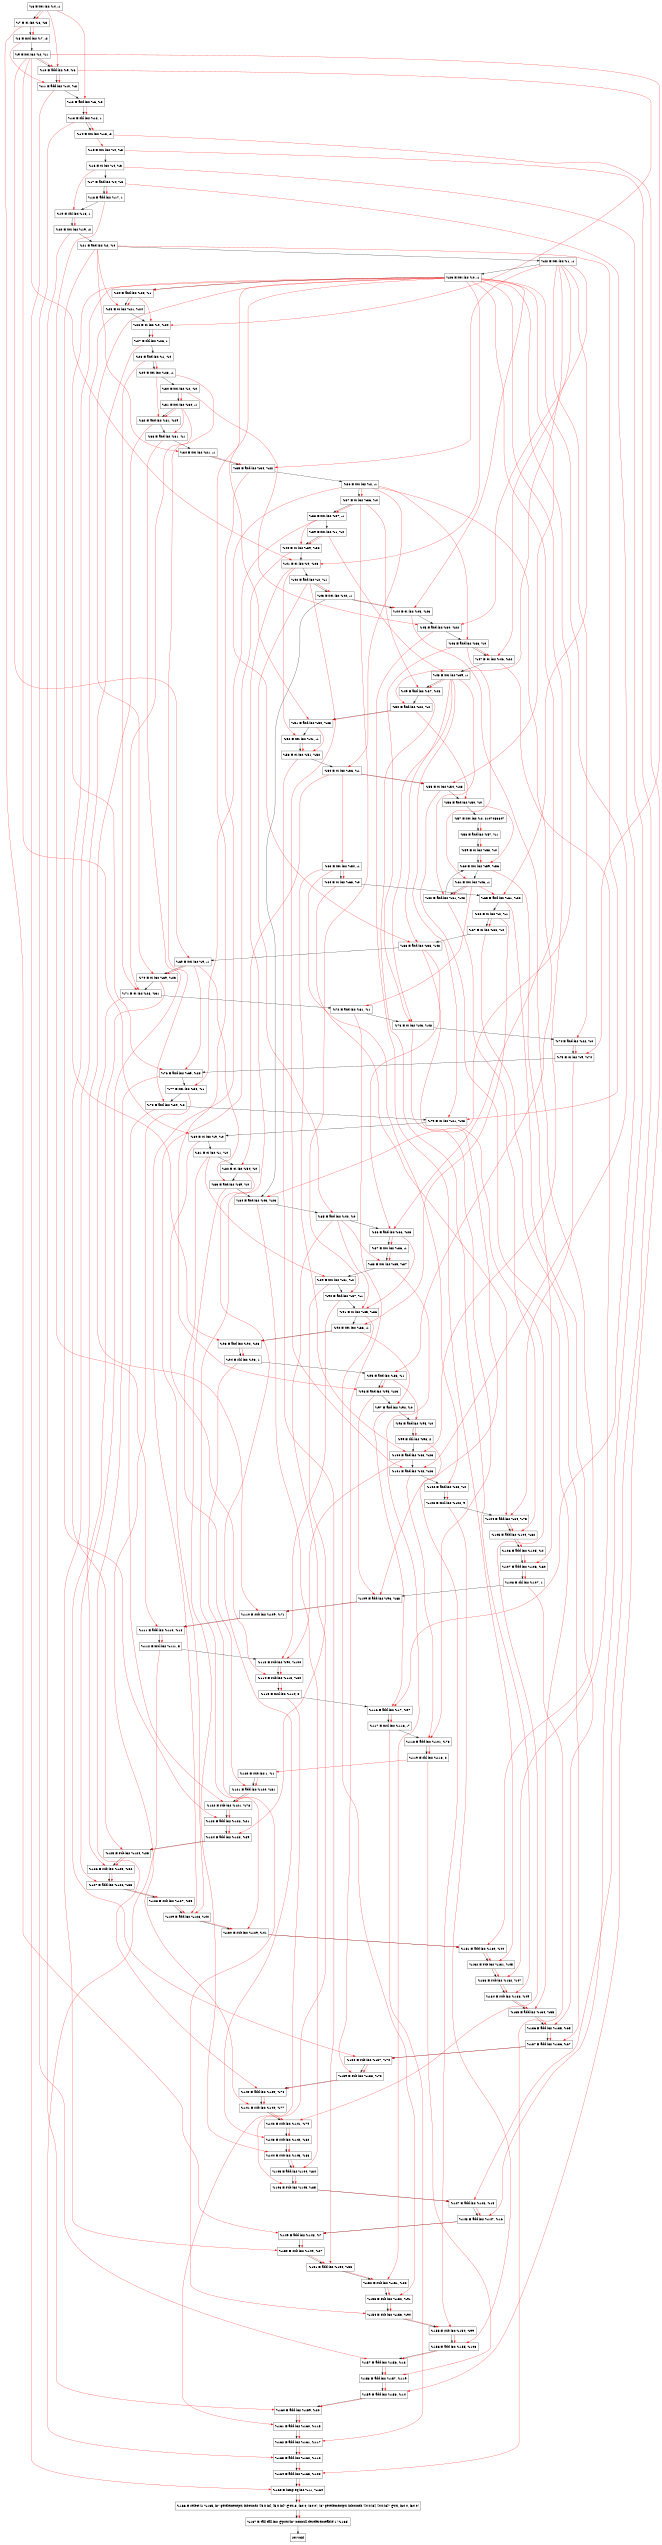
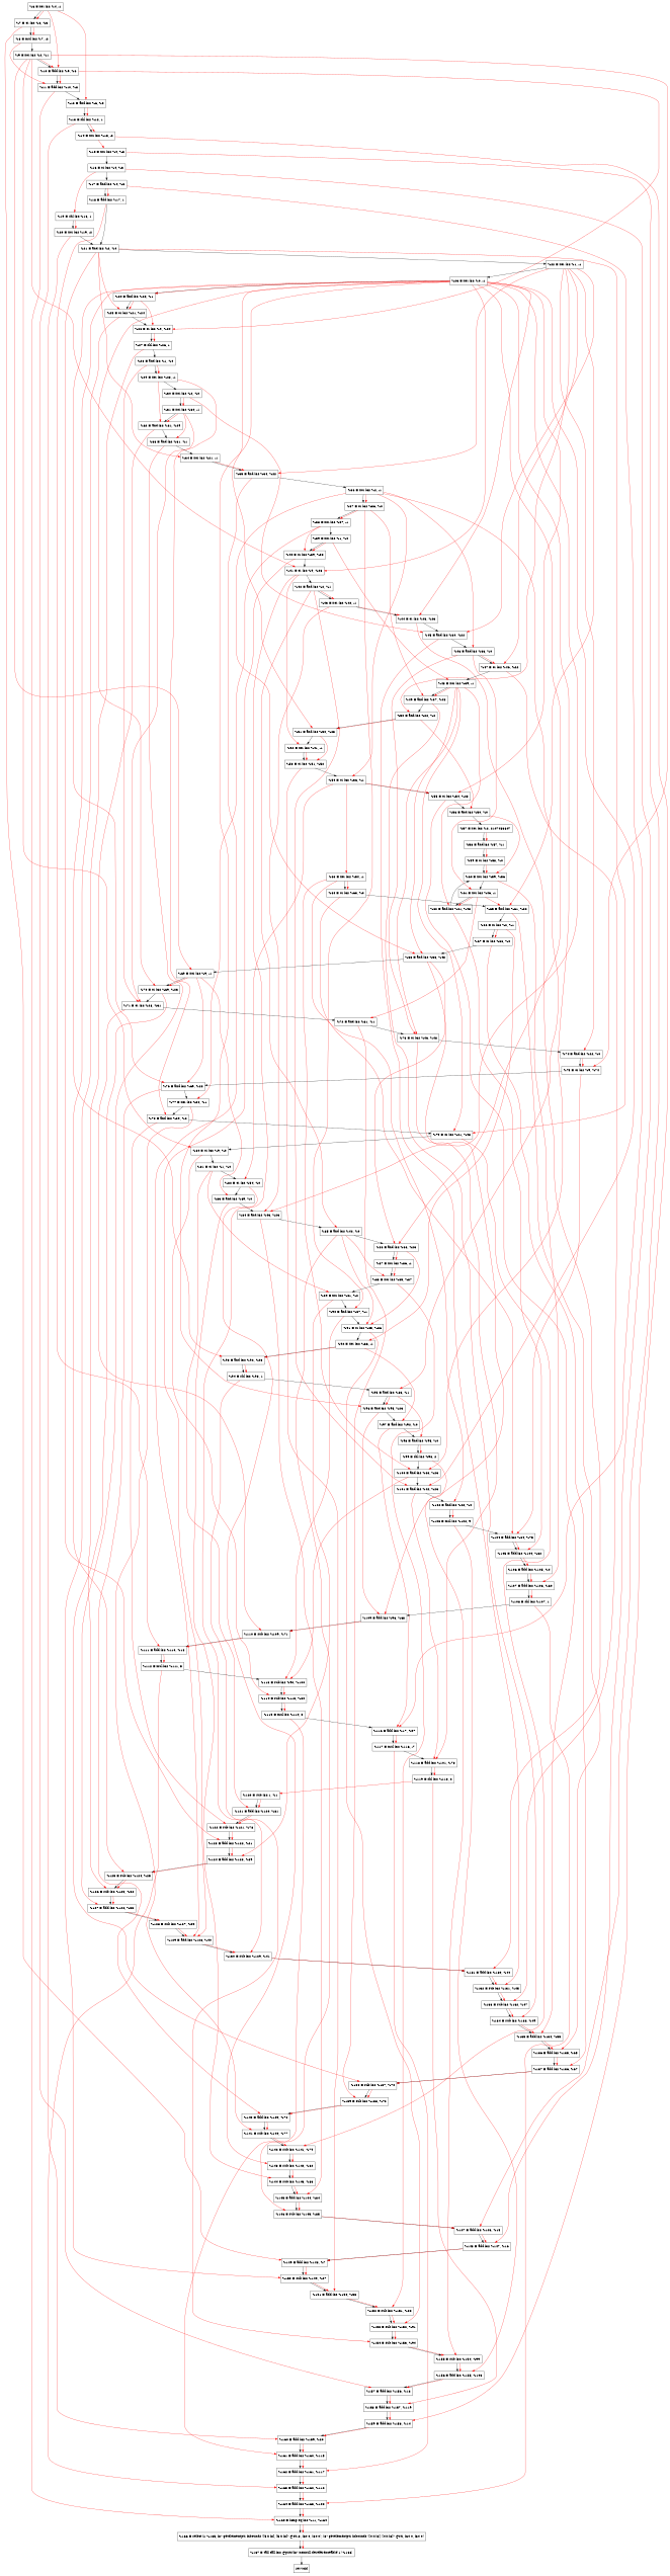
  digraph {
    node [shape=record]
    edge [color=red]
    n1 [label="  %6 = xor i32 %4, -1"]
    n2 [label="  %7 = or i32 %6, %3"]
    n3 [label="  %10 = add i32 %9, %6"]
    n4 [label="  %12 = and i32 %6, %3"]
    n5 [label="  %8 = mul i32 %7, -2"]
    n6 [label="  %149 = add i32 %148, %7"]
    n7 [label="  %11 = add i32 %10, %8"]
    n8 [label="  %26 = or i32 %9, %24"]
    n9 [label="  %13 = shl i32 %12, 1"]
    n10 [label="  %9 = xor i32 %2, %1"]
    n11 [label="  %150 = sub i32 %149, %27"]
    n12 [label="  %41 = or i32 %9, %23"]
    n13 [label="  %69 = xor i32 %9, -1"]
    n14 [label="  %75 = or i32 %9, %74"]
    n15 [label="  %80 = or i32 %9, %0"]
    n16 [label="  %165 = icmp eq i32 %11, %164"]
    n17 [label="  %27 = shl i32 %26, 1"]
    n18 [label="  %42 = and i32 %2, %1"]
    n19 [label="  %52 = xor i32 %41, -1"]
    n20 [label="  %130 = sub i32 %129, %41"]
    n21 [label="  %70 = or i32 %69, %23"]
    n22 [label="  %76 = and i32 %69, %23"]
    n23 [label="  %83 = and i32 %69, %0"]
    n24 [label="  %104 = add i32 %64, %75"]
    n25 [label="  %81 = or i32 %1, %0"]
    n26 [label="  %114 = sub i32 %113, %80"]
    n27 [label="  %166 = select i1 %165, i8* getelementptr inbounds ([5 x i8], [5 x i8]* @str.3, i64 0, i64 0), i8* getelementptr inbounds ([4 x i8], [4 x i8]* @str, i64 0, i64 0)"]
    n28 [label="  %14 = xor i32 %13, -2"]
    n29 [label="  %157 = add i32 %156, %13"]
    n30 [label="  %15 = xor i32 %4, %3"]
    n31 [label="  %159 = add i32 %158, %14"]
    n32 [label="  %158 = add i32 %157, %119"]
    n33 [label="  %16 = or i32 %4, %3"]
    n34 [label="  %147 = add i32 %146, %15"]
    n35 [label="  %160 = add i32 %159, %20"]
    n36 [label="  %17 = and i32 %4, %3"]
    n37 [label="  %19 = shl i32 %16, 1"]
    n38 [label="  %148 = add i32 %147, %16"]
    n39 [label="  %18 = add i32 %17, 1"]
    n40 [label="  %116 = add i32 %17, %97"]
    n41 [label="  %20 = xor i32 %19, -2"]
    n42 [label="  %111 = add i32 %110, %18"]
    n43 [label="  %117 = mul i32 %116, -7"]
    n44 [label="  %112 = mul i32 %111, 5"]
    n45 [label="  %21 = and i32 %2, %0"]
    n46 [label="  %22 = xor i32 %1, -1"]
    n47 [label="  %25 = or i32 %21, %24"]
    n48 [label="  %34 = xor i32 %21, -1"]
    n49 [label="  %79 = or i32 %21, %48"]
    n50 [label="  %123 = add i32 %122, %21"]
    n51 [label="  %161 = add i32 %160, %115"]
    n52 [label="  %23 = xor i32 %0, -1"]
    n53 [label="  %35 = and i32 %34, %22"]
    n54 [label="  %45 = and i32 %30, %22"]
    n55 [label="  %47 = or i32 %46, %22"]
    n56 [label="  %50 = and i32 %22, %2"]
    n57 [label="  %65 = and i32 %61, %22"]
    n58 [label="  %74 = and i32 %22, %0"]
    n59 [label="  %125 = sub i32 %124, %25"]
    n60 [label="  %142 = sub i32 %141, %79"]
    n61 [label="  %124 = add i32 %123, %89"]
    n62 [label="  %24 = and i32 %23, %1"]
    n63 [label="  %44 = or i32 %43, %23"]
    n64 [label="  %51 = and i32 %50, %23"]
    n65 [label="  %55 = or i32 %54, %23"]
    n66 [label="  %84 = and i32 %43, %23"]
    n67 [label="  %86 = and i32 %66, %23"]
    n68 [label="  %93 = and i32 %92, %23"]
    n69 [label="  %96 = and i32 %95, %23"]
    n70 [label="  %100 = and i32 %63, %23"]
    n71 [label="  %101 = and i32 %42, %23"]
    n72 [label="  %36 = xor i32 %2, -1"]
    n73 [label="  %129 = add i32 %128, %40"]
    n74 [label="  %46 = and i32 %36, %0"]
    n75 [label="  %132 = sub i32 %131, %45"]
    n76 [label="  %48 = xor i32 %39, -1"]
    n77 [label="  %133 = sub i32 %132, %47"]
    n78 [label="  %56 = and i32 %50, %0"]
    n79 [label="  %66 = or i32 %2, %1"]
    n80 [label="  %136 = add i32 %135, %65"]
    n81 [label="  %131 = add i32 %130, %44"]
    n82 [label="  %53 = or i32 %51, %52"]
    n83 [label="  %135 = add i32 %134, %55"]
    n84 [label="  %71 = or i32 %28, %31"]
    n85 [label="  %138 = sub i32 %137, %70"]
    n86 [label="  %77 = xor i32 %38, %1"]
    n87 [label="  %140 = add i32 %139, %76"]
    n88 [label="  %85 = and i32 %42, %0"]
    n89 [label="  %145 = add i32 %144, %84"]
    n90 [label="  %91 = or i32 %85, %86"]
    n91 [label="  %87 = xor i32 %86, -1"]
    n92 [label="  %94 = shl i32 %93, 1"]
    n93 [label="  %109 = add i32 %96, %68"]
    n94 [label="  %97 = and i32 %92, %0"]
    n95 [label="  %113 = sub i32 %90, %100"]
    n96 [label="  %102 = and i32 %63, %0"]
    n97 [label="  %118 = add i32 %101, %73"]
    n98 [label="  %126 = sub i32 %125, %32"]
    n99 [label="  %28 = and i32 %1, %0"]
    n100 [label="  %29 = xor i32 %28, -1"]
    n101 [label="  %151 = add i32 %150, %53"]
    n102 [label="  %30 = xor i32 %2, %0"]
    n103 [label="  %32 = and i32 %31, %29"]
    n104 [label="  %78 = and i32 %29, %2"]
    n105 [label="  %72 = and i32 %61, %1"]
    n106 [label="  %110 = sub i32 %109, %71"]
    n107 [label="  %31 = xor i32 %30, -1"]
    n108 [label="  %33 = and i32 %31, %1"]
    n109 [label="  %122 = sub i32 %121, %78"]
    n110 [label="  %127 = add i32 %126, %33"]
    n111 [label="  %128 = sub i32 %127, %35"]
    n112 [label="  %37 = or i32 %36, %0"]
    n113 [label="  %54 = or i32 %36, %1"]
    n114 [label="  %68 = and i32 %36, %48"]
    n115 [label="  %95 = and i32 %36, %1"]
    n116 [label="  %38 = xor i32 %37, -1"]
    n117 [label="  %49 = and i32 %37, %48"]
    n118 [label="  %90 = and i32 %37, %1"]
    n119 [label="  %61 = xor i32 %46, -1"]
    n120 [label="  %73 = or i32 %46, %48"]
    n121 [label="  %63 = xor i32 %54, -1"]
    n122 [label="  %82 = or i32 %54, %0"]
    n123 [label="  %98 = and i32 %95, %0"]
    n124 [label="  %39 = xor i32 %1, %0"]
    n125 [label="  %40 = or i32 %39, %38"]
    n126 [label="  %134 = sub i32 %133, %49"]
    n127 [label="  %141 = sub i32 %140, %77"]
    n128 [label="  %62 = and i32 %61, %48"]
    n129 [label="  %43 = xor i32 %42, -1"]
    n130 [label="  %88 = xor i32 %85, %87"]
    n131 [label="  %146 = sub i32 %145, %85"]
    n132 [label="  %60 = xor i32 %59, %56"]
    n133 [label="  %105 = add i32 %104, %62"]
    n134 [label="  %57 = xor i32 %2, 2147483647"]
    n135 [label="  %152 = sub i32 %151, %88"]
    n136 [label="  %64 = or i32 %63, %0"]
    n137 [label="  %143 = sub i32 %142, %82"]
    n138 [label="  %58 = and i32 %57, %1"]
    n139 [label="  %107 = add i32 %106, %60"]
    n140 [label="  %59 = or i32 %58, %0"]
    n141 [label="  %108 = shl i32 %107, 1"]
    n142 [label="  %139 = sub i32 %138, %72"]
    n143 [label="  %106 = add i32 %105, %4"]
    n144 [label="  %103 = mul i32 %102, 9"]
    n145 [label="  %67 = or i32 %66, %0"]
    n146 [label="  %92 = xor i32 %66, -1"]
    n147 [label="  %137 = add i32 %136, %67"]
    n148 [label="  %144 = sub i32 %143, %83"]
    n149 [label="  %119 = shl i32 %118, 2"]
    n150 [label="  %89 = xor i32 %81, %2"]
    n151 [label="  %121 = add i32 %120, %81"]
    n152 [label="  %115 = mul i32 %114, 3"]
    n153 [label="  %153 = sub i32 %152, %91"]
    n154 [label="  %154 = sub i32 %153, %94"]
    n155 [label="  %155 = sub i32 %154, %99"]
    n156 [label="  %99 = shl i32 %98, 2"]
    n157 [label="  %156 = add i32 %155, %103"]
    n158 [label="  %164 = add i32 %163, %108"]
    n159 [label="  %163 = add i32 %162, %112"]
    n160 [label="  %162 = add i32 %161, %117"]
    n161 [label="  %120 = sub i32 1, %1"]
    n162 [label="  %167 = tail call i32 @puts(i8* nonnull dereferenceable(1) %166)"]
    n163 [label="  ret void"]
    n1 -> n2 [color=""]
    n1 -> n2
    n1 -> n3
    n1 -> n4
    n2 -> n5 [color=""]
    n2 -> n5
    n2 -> n6
    n3 -> n7 [color=""]
    n3 -> n7
    n3 -> n8
    n4 -> n9 [color=""]
    n4 -> n9
    n5 -> n7
    n5 -> n10 [color=""]
    n6 -> n11 [color=""]
    n6 -> n11
    n7 -> n4 [color=""]
    n7 -> n16
    n8 -> n17 [color=""]
    n8 -> n17
    n9 -> n28 [color=""]
    n9 -> n28
    n9 -> n29
    n10 -> n3 [color=""]
    n10 -> n3
    n10 -> n12
    n10 -> n13
    n10 -> n14
    n10 -> n15
    n11 -> n101 [color=""]
    n11 -> n101
    n12 -> n18 [color=""]
    n12 -> n19
    n12 -> n20
    n13 -> n21 [color=""]
    n13 -> n21
    n13 -> n22
    n13 -> n23
    n14 -> n22 [color=""]
    n14 -> n24
    n15 -> n25 [color=""]
    n15 -> n26
    n16 -> n27 [color=""]
    n16 -> n27
    n17 -> n11
    n17 -> n99 [color=""]
    n18 -> n71
    n18 -> n88
    n18 -> n129 [color=""]
    n18 -> n129
    n19 -> n82 [color=""]
    n19 -> n82
    n20 -> n81 [color=""]
    n20 -> n81
    n21 -> n84 [color=""]
    n21 -> n85
    n22 -> n86 [color=""]
    n22 -> n87
    n23 -> n66 [color=""]
    n23 -> n148
    n24 -> n133 [color=""]
    n24 -> n133
    n25 -> n122 [color=""]
    n25 -> n150
    n25 -> n151
    n26 -> n152 [color=""]
    n26 -> n152
    n27 -> n162 [color=""]
    n27 -> n162
    n28 -> n30
    n28 -> n31
    n29 -> n32 [color=""]
    n29 -> n32
    n30 -> n33 [color=""]
    n30 -> n34
    n31 -> n35 [color=""]
    n31 -> n35
    n32 -> n31 [color=""]
    n32 -> n31
    n33 -> n36 [color=""]
    n33 -> n37
    n33 -> n38
    n34 -> n38 [color=""]
    n34 -> n38
    n35 -> n51 [color=""]
    n35 -> n51
    n36 -> n39 [color=""]
    n36 -> n39
    n36 -> n40
    n37 -> n41 [color=""]
    n37 -> n41
    n38 -> n6 [color=""]
    n38 -> n6
-   n39 -> n37 [color=""]
+   n39 -> n45 [color=""]
    n39 -> n42
    n40 -> n43 [color=""]
    n40 -> n43
    n41 -> n35
    n41 -> n45 [color=""]
    n42 -> n44 [color=""]
    n42 -> n44
    n43 -> n97 [color=""]
    n43 -> n160
    n44 -> n95 [color=""]
    n44 -> n159
    n45 -> n46 [color=""]
    n45 -> n47
    n45 -> n48
    n45 -> n49
    n45 -> n50
    n46 -> n52 [color=""]
    n46 -> n53
    n46 -> n54
    n46 -> n55
    n46 -> n56
    n46 -> n57
    n46 -> n58
    n47 -> n8 [color=""]
    n47 -> n59
    n48 -> n53 [color=""]
    n48 -> n53
    n49 -> n15 [color=""]
    n49 -> n60
    n50 -> n61 [color=""]
    n50 -> n61
    n51 -> n160 [color=""]
    n51 -> n160
    n52 -> n12
    n52 -> n21
    n52 -> n22
    n52 -> n62 [color=""]
    n52 -> n62
    n52 -> n63
    n52 -> n64
    n52 -> n65
    n52 -> n66
    n52 -> n67
    n52 -> n68
    n52 -> n69
    n52 -> n70
    n52 -> n71
    n53 -> n72 [color=""]
    n53 -> n73
    n54 -> n74 [color=""]
    n54 -> n75
    n55 -> n76 [color=""]
    n55 -> n77
    n56 -> n64 [color=""]
    n56 -> n64
    n56 -> n78
    n57 -> n79 [color=""]
    n57 -> n80
    n58 -> n14 [color=""]
    n58 -> n14
    n59 -> n98 [color=""]
    n59 -> n98
    n60 -> n137 [color=""]
    n60 -> n137
    n61 -> n59 [color=""]
    n61 -> n59
    n62 -> n8
    n62 -> n47 [color=""]
    n62 -> n47
    n63 -> n54 [color=""]
    n63 -> n81
    n64 -> n19 [color=""]
    n64 -> n82
    n65 -> n78 [color=""]
    n65 -> n83
    n66 -> n88 [color=""]
    n66 -> n89
    n67 -> n90
    n67 -> n91 [color=""]
    n67 -> n91
    n68 -> n92 [color=""]
    n68 -> n92
    n69 -> n93
    n69 -> n94 [color=""]
    n70 -> n71 [color=""]
    n70 -> n95
    n71 -> n96 [color=""]
    n71 -> n97
    n72 -> n74
    n72 -> n112 [color=""]
    n72 -> n112
    n72 -> n113
    n72 -> n114
    n72 -> n115
    n73 -> n20 [color=""]
    n73 -> n20
    n74 -> n55 [color=""]
    n74 -> n55
    n74 -> n119
    n74 -> n120
    n75 -> n77 [color=""]
    n75 -> n77
    n76 -> n49
    n76 -> n114
    n76 -> n117 [color=""]
    n76 -> n117
    n76 -> n120
    n76 -> n128
    n77 -> n126 [color=""]
    n77 -> n126
    n78 -> n132
    n78 -> n134 [color=""]
    n79 -> n145 [color=""]
    n79 -> n145
    n79 -> n146
    n80 -> n147 [color=""]
    n80 -> n147
    n81 -> n75 [color=""]
    n81 -> n75
    n82 -> n101
    n82 -> n113 [color=""]
    n83 -> n80 [color=""]
    n83 -> n80
    n84 -> n105 [color=""]
    n84 -> n106
    n85 -> n142 [color=""]
    n85 -> n142
    n86 -> n104 [color=""]
    n86 -> n127
    n87 -> n127 [color=""]
    n87 -> n127
    n88 -> n67 [color=""]
    n88 -> n90
    n88 -> n130
    n88 -> n131
    n89 -> n131 [color=""]
    n89 -> n131
    n90 -> n146 [color=""]
    n90 -> n153
    n91 -> n130 [color=""]
    n91 -> n130
    n92 -> n115 [color=""]
    n92 -> n154
    n93 -> n106 [color=""]
    n93 -> n106
    n94 -> n40
    n94 -> n123 [color=""]
    n95 -> n26 [color=""]
    n95 -> n26
    n96 -> n144 [color=""]
    n96 -> n144
    n97 -> n149 [color=""]
    n97 -> n149
    n98 -> n110 [color=""]
    n98 -> n110
    n99 -> n84
    n99 -> n100 [color=""]
    n99 -> n100
    n100 -> n102 [color=""]
    n100 -> n103
    n100 -> n104
    n101 -> n135 [color=""]
    n101 -> n135
    n102 -> n54
    n102 -> n107 [color=""]
    n102 -> n107
    n103 -> n98
    n103 -> n108 [color=""]
    n104 -> n49 [color=""]
    n104 -> n109
    n105 -> n120 [color=""]
    n105 -> n142
    n106 -> n42 [color=""]
    n106 -> n42
    n107 -> n84
    n107 -> n103 [color=""]
    n107 -> n103
    n107 -> n108
    n108 -> n48 [color=""]
    n108 -> n110
    n109 -> n50 [color=""]
    n109 -> n50
    n110 -> n111 [color=""]
    n110 -> n111
    n111 -> n73 [color=""]
    n111 -> n73
    n112 -> n116 [color=""]
    n112 -> n116
    n112 -> n117
    n112 -> n118
    n113 -> n65 [color=""]
    n113 -> n65
    n113 -> n121
    n113 -> n122
    n114 -> n13 [color=""]
    n114 -> n67
    n114 -> n93
    n115 -> n69 [color=""]
    n115 -> n69
    n115 -> n123
    n116 -> n86
    n116 -> n124 [color=""]
    n116 -> n125
    n117 -> n56 [color=""]
    n117 -> n126
    n118 -> n90 [color=""]
    n118 -> n95
    n119 -> n57
    n119 -> n105
    n119 -> n128 [color=""]
    n119 -> n128
    n120 -> n58 [color=""]
    n120 -> n97
    n121 -> n70
    n121 -> n96
    n121 -> n136 [color=""]
    n121 -> n136
    n122 -> n23 [color=""]
    n122 -> n137
    n123 -> n156 [color=""]
    n123 -> n156
    n124 -> n76
    n124 -> n125 [color=""]
    n124 -> n125
    n125 -> n12 [color=""]
    n125 -> n73
    n126 -> n83 [color=""]
    n126 -> n83
    n127 -> n60 [color=""]
    n127 -> n60
    n128 -> n132 [color=""]
    n128 -> n133
    n129 -> n63 [color=""]
    n129 -> n63
-   n129 -> n66 [color=black]
+   n129 -> n66
    n130 -> n135
    n130 -> n150 [color=""]
    n131 -> n34 [color=""]
    n131 -> n34
    n132 -> n119 [color=""]
    n132 -> n139
    n133 -> n143 [color=""]
    n133 -> n143
    n134 -> n138 [color=""]
    n134 -> n138
    n135 -> n153 [color=""]
    n135 -> n153
    n136 -> n24
    n136 -> n57 [color=""]
    n137 -> n148 [color=""]
    n137 -> n148
    n138 -> n140 [color=""]
    n138 -> n140
    n139 -> n141 [color=""]
    n139 -> n141
    n140 -> n132 [color=""]
    n140 -> n132
    n141 -> n93 [color=""]
    n141 -> n158
    n142 -> n87 [color=""]
    n142 -> n87
    n143 -> n139 [color=""]
    n143 -> n139
    n144 -> n24 [color=""]
    n144 -> n157
    n145 -> n114 [color=""]
    n145 -> n147
    n146 -> n68 [color=""]
    n146 -> n68
    n146 -> n94
    n147 -> n85 [color=""]
    n147 -> n85
    n148 -> n89 [color=""]
    n148 -> n89
    n149 -> n32
    n149 -> n161
    n150 -> n61
    n150 -> n118 [color=""]
    n151 -> n109 [color=""]
    n151 -> n109
    n152 -> n40 [color=""]
    n152 -> n51
    n153 -> n154 [color=""]
    n153 -> n154
    n154 -> n155 [color=""]
    n154 -> n155
    n155 -> n157 [color=""]
    n155 -> n157
    n156 -> n70 [color=""]
    n156 -> n155
    n157 -> n29 [color=""]
    n157 -> n29
    n158 -> n16 [color=""]
    n158 -> n16
    n159 -> n158 [color=""]
    n159 -> n158
    n160 -> n159 [color=""]
    n160 -> n159
    n161 -> n151 [color=""]
    n161 -> n151
    n162 -> n163 [color=""]
  }
